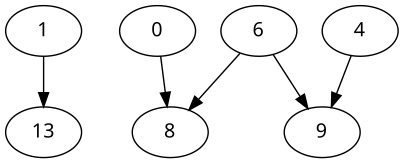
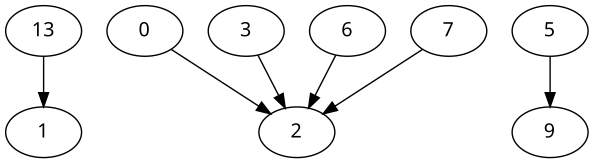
  digraph {
    fontname="Noto Sans"
    node [alpha=0.07 fontname="Noto Sans"]
    edge [fontname="Noto Sans"]
    1 [alpha=0.12 expect_size=51697664]
    n2 [alpha=0.18 expect_size=41252864 label=13]
-   8 [alpha=0.06 expect_size=16218112]
+   8 [alpha=0.06 expect_size=16218112 label=2]
    n4 [alpha=0.16 expect_size=15482880 label=0]
+   3 [expect_size=42820608]
    9 [expect_size=30273536]
-   5 [alpha=0.02 expect_size=22280192 label=4]
+   5 [alpha=0.02 expect_size=22280192]
    6 [alpha=0.17 expect_size=18833408]
-   1 -> n2
+   7 [alpha=0.09 expect_size=47840256]
+   n2 -> 1
    n4 -> 8
+   3 -> 8
    5 -> 9
    6 -> 8
-   6 -> 9
+   7 -> 8
  }
